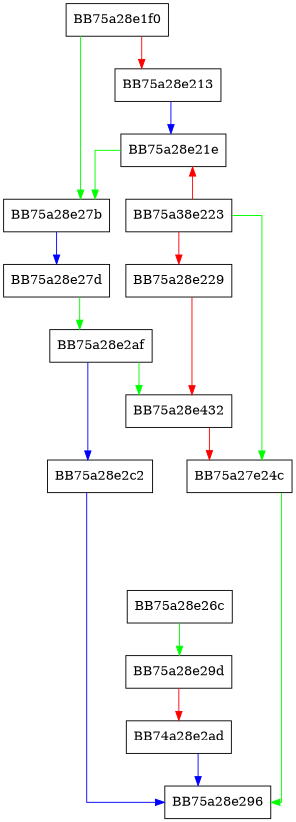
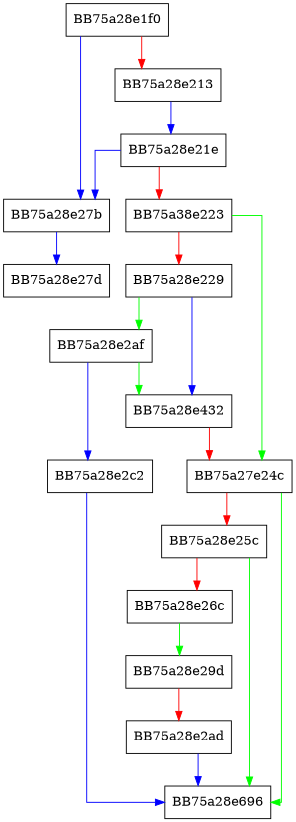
  digraph {
    splines=ortho
    node [shape=box]
    edge [color=green]
    BB75a28e1f0
    BB75a28e27b
    BB75a28e213
    BB75a28e27d
    BB75a28e21e
    n6 [label=BB75a38e223]
    n7 [label=BB75a27e24c]
    BB75a28e229
-   BB75a28e296
+   BB75a28e296 [label=BB75a28e696]
+   BB75a28e25c
    BB75a28e2af
    n12 [label=BB75a28e432]
    BB75a28e26c
    BB75a28e2c2
    BB75a28e29d
-   BB75a28e2ad [label=BB74a28e2ad]
-   BB75a28e1f0 -> BB75a28e27b
+   BB75a28e2ad
+   BB75a28e1f0 -> BB75a28e27b [color=blue]
    BB75a28e1f0 -> BB75a28e213 [color=red]
    BB75a28e27b -> BB75a28e27d [color=blue]
    BB75a28e213 -> BB75a28e21e [color=blue]
-   BB75a28e21e -> BB75a28e27b
-   n6 -> BB75a28e21e [color=red]
+   BB75a28e21e -> BB75a28e27b [color=blue]
+   BB75a28e21e -> n6 [color=red]
    n6 -> n7
    n6 -> BB75a28e229 [color=red]
    n7 -> BB75a28e296
-   BB75a28e27d -> BB75a28e2af
-   BB75a28e229 -> n12 [color=red]
+   n7 -> BB75a28e25c [color=red]
+   BB75a28e229 -> BB75a28e2af
+   BB75a28e229 -> n12 [color=blue]
+   BB75a28e25c -> BB75a28e296
+   BB75a28e25c -> BB75a28e26c [color=red]
    BB75a28e2af -> n12
    BB75a28e2af -> BB75a28e2c2 [color=blue]
    n12 -> n7 [color=red]
    BB75a28e26c -> BB75a28e29d
    BB75a28e2c2 -> BB75a28e296 [color=blue]
    BB75a28e29d -> BB75a28e2ad [color=red]
    BB75a28e2ad -> BB75a28e296 [color=blue]
  }
